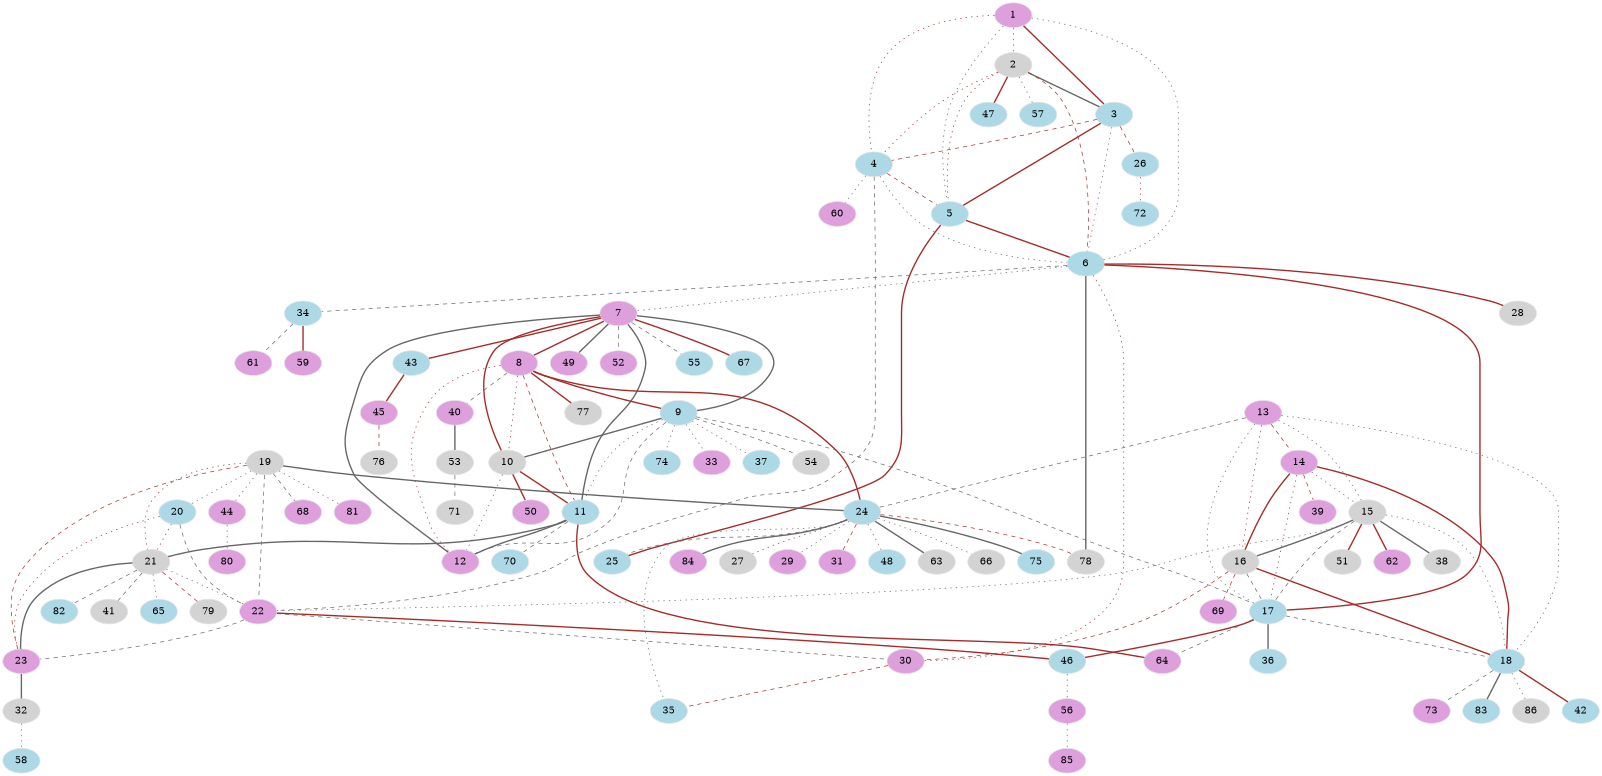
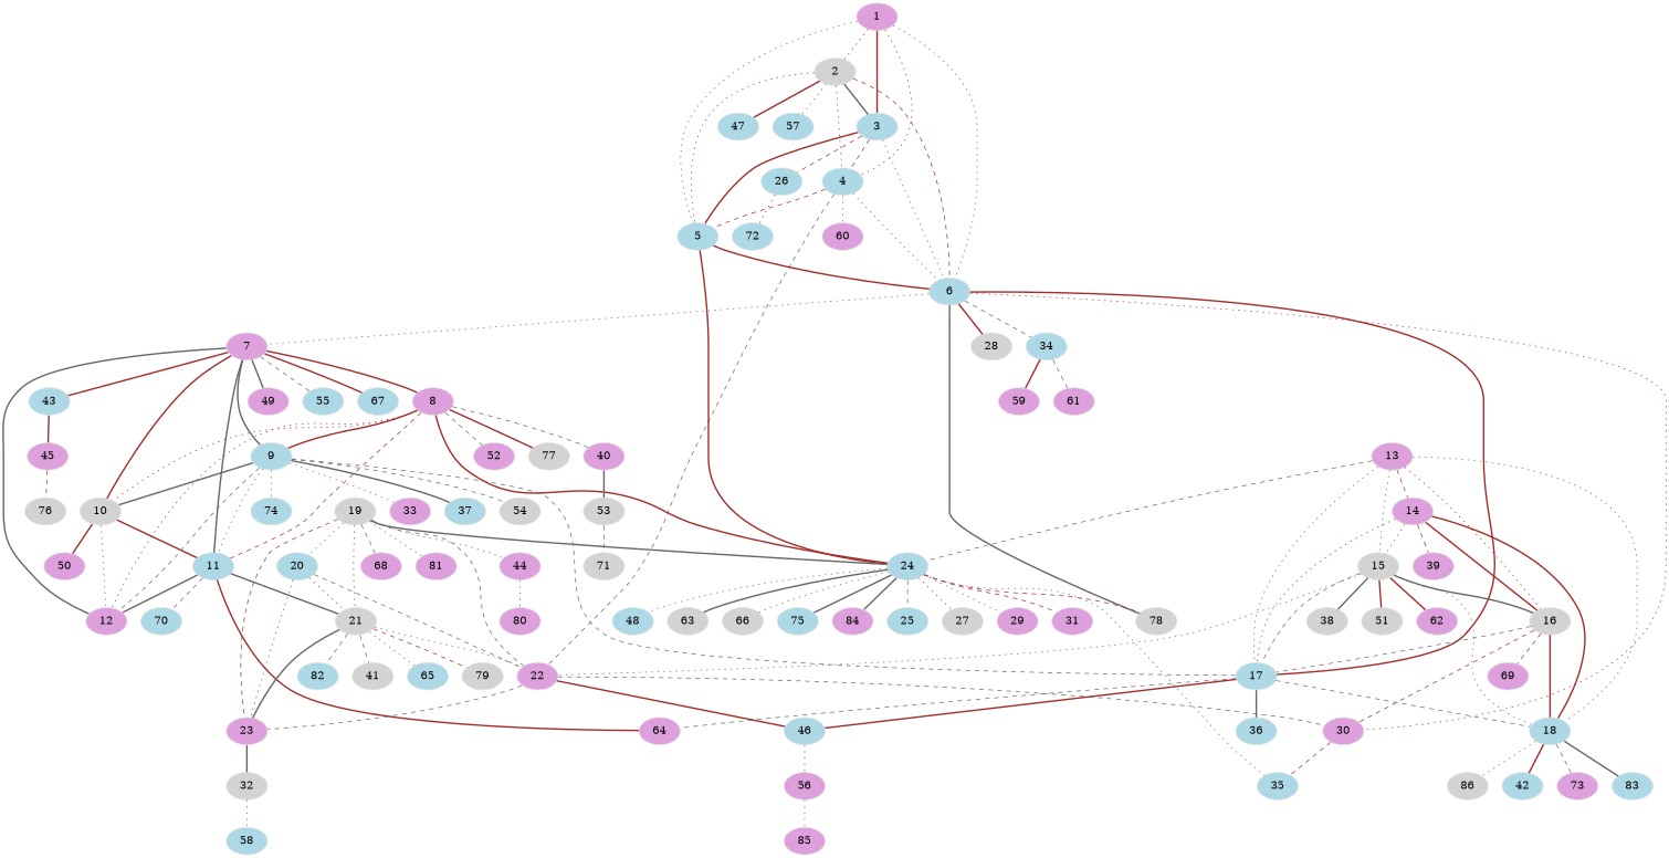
  graph {
    node [color=gray90 fillcolor=plum style=filled]
    edge [color=gray40 style=bold weight=1.0]
    2 [fillcolor=lightgrey]
    1
    3 [fillcolor=lightblue]
    4 [fillcolor=lightblue]
    5 [fillcolor=lightblue]
    6 [fillcolor=lightblue]
    47 [fillcolor=lightblue]
    57 [fillcolor=lightblue]
    26 [fillcolor=lightblue]
    22
    60
    24 [fillcolor=lightblue]
    7
    17 [fillcolor=lightblue]
    28 [fillcolor=lightgrey]
    30
    34 [fillcolor=lightblue]
    78 [fillcolor=lightgrey]
    46 [fillcolor=lightblue]
    23
    72 [fillcolor=lightblue]
    25 [fillcolor=lightblue]
    27 [fillcolor=lightgrey]
    29
    31
    35 [fillcolor=lightblue]
    48 [fillcolor=lightblue]
    63 [fillcolor=lightgrey]
    66 [fillcolor=lightgrey]
    75 [fillcolor=lightblue]
    84
    8
    9 [fillcolor=lightblue]
    10 [fillcolor=lightgrey]
    11 [fillcolor=lightblue]
    12
    43 [fillcolor=lightblue]
    49
    52
    55 [fillcolor=lightblue]
    67 [fillcolor=lightblue]
    64
    18 [fillcolor=lightblue]
    36 [fillcolor=lightblue]
    59
    61
    40
    77 [fillcolor=lightgrey]
    33
    37 [fillcolor=lightblue]
    54 [fillcolor=lightgrey]
    74 [fillcolor=lightblue]
    50
    21 [fillcolor=lightgrey]
    70 [fillcolor=lightblue]
    45
    53 [fillcolor=lightgrey]
    41 [fillcolor=lightgrey]
    65 [fillcolor=lightblue]
    79 [fillcolor=lightgrey]
    82 [fillcolor=lightblue]
    13
    14
    15 [fillcolor=lightgrey]
    16 [fillcolor=lightgrey]
    39
    38 [fillcolor=lightgrey]
    51 [fillcolor=lightgrey]
    62
    69
    42 [fillcolor=lightblue]
    73
    83 [fillcolor=lightblue]
    86 [fillcolor=lightgrey]
    56
    19 [fillcolor=lightgrey]
    20 [fillcolor=lightblue]
    44
    68
    81
    32 [fillcolor=lightgrey]
    80
    58 [fillcolor=lightblue]
    71 [fillcolor=lightgrey]
    76 [fillcolor=lightgrey]
    85
    2 -- 3
    2 -- 4 [color=brown style=dotted]
    2 -- 5 [color=brown style=dotted]
    2 -- 6 [color=brown style=dashed]
    2 -- 47 [color=brown]
    2 -- 57 [style=dotted]
    1 -- 2 [color=brown style=dotted]
    1 -- 3 [color=brown]
    1 -- 4 [color=brown style=dotted]
    1 -- 5 [style=dotted]
    1 -- 6 [style=dotted]
    3 -- 4 [color=brown style=dashed]
    3 -- 5 [color=brown]
    3 -- 6 [style=dotted]
    3 -- 26 [color=brown style=dashed]
    4 -- 5 [color=brown style=dashed]
    4 -- 6 [style=dotted]
    4 -- 22 [style=dashed]
    4 -- 60 [style=dotted]
    5 -- 6 [color=brown]
-   5 -- 25 [color=brown]
+   5 -- 24 [color=brown]
    6 -- 7 [style=dotted]
    6 -- 17 [color=brown]
    6 -- 28 [color=brown]
    6 -- 30 [color=brown style=dotted]
    6 -- 34 [style=dashed]
    6 -- 78
    26 -- 72 [color=brown style=dotted]
    22 -- 30 [style=dashed]
    22 -- 46 [color=brown]
    22 -- 23 [style=dashed weight=2.0]
    24 -- 78 [color=brown style=dashed]
    24 -- 25 [style=dashed]
    24 -- 27 [color=brown style=dotted]
    24 -- 29 [style=dotted weight=4.0]
    24 -- 31 [color=brown style=dashed]
    24 -- 35 [style=dotted]
    24 -- 48 [style=dotted]
    24 -- 63
    24 -- 66 [style=dotted]
    24 -- 75
    24 -- 84
    7 -- 8 [color=brown]
    7 -- 9
    7 -- 10 [color=brown]
    7 -- 11
    7 -- 12
    7 -- 43 [color=brown]
    7 -- 49
-   7 -- 52 [style=dashed]
+   8 -- 52 [style=dashed]
    7 -- 55 [style=dashed]
    7 -- 67 [color=brown]
    17 -- 46 [color=brown]
    17 -- 64 [style=dashed]
    17 -- 18 [style=dashed]
    17 -- 36
    30 -- 35 [color=brown style=dashed]
    34 -- 59 [color=brown]
    34 -- 61 [style=dashed]
    46 -- 56 [color=brown style=dotted]
    23 -- 32
    8 -- 24 [color=brown]
    8 -- 9 [color=brown]
    8 -- 10 [color=brown style=dotted]
    8 -- 11 [color=brown style=dashed]
    8 -- 12 [color=brown style=dotted]
    8 -- 40 [style=dashed]
    8 -- 77 [color=brown]
    9 -- 17 [style=dashed]
    9 -- 10
    9 -- 11 [style=dotted]
    9 -- 12 [style=dashed]
    9 -- 33 [style=dotted]
-   9 -- 37 [style=dotted]
+   9 -- 37
    9 -- 54 [style=dashed]
    9 -- 74 [style=dotted]
    10 -- 11 [color=brown]
    10 -- 12 [style=dotted]
    10 -- 50 [color=brown]
    11 -- 12
    11 -- 64 [color=brown]
    11 -- 21
    11 -- 70 [style=dashed]
    43 -- 45 [color=brown]
    18 -- 42 [color=brown]
    18 -- 73 [style=dashed]
    18 -- 83
    18 -- 86 [style=dotted]
    40 -- 53
    21 -- 22 [style=dotted weight=2.0]
    21 -- 23
    21 -- 41 [style=dashed]
    21 -- 65 [style=dotted]
    21 -- 79 [color=brown style=dashed]
    21 -- 82 [style=dashed]
    45 -- 76 [color=brown style=dashed]
    53 -- 71 [style=dashed]
    13 -- 24 [style=dashed]
    13 -- 17 [style=dotted]
    13 -- 18 [style=dotted]
    13 -- 14 [color=brown style=dashed]
    13 -- 15 [style=dotted]
    13 -- 16 [color=brown style=dotted]
    14 -- 17 [color=brown style=dotted]
    14 -- 18 [color=brown]
    14 -- 15 [style=dotted]
    14 -- 16 [color=brown]
    14 -- 39 [color=brown style=dashed]
    15 -- 22 [style=dotted]
    15 -- 17 [style=dashed]
    15 -- 18 [style=dotted]
    15 -- 16
    15 -- 38
    15 -- 51 [color=brown]
    15 -- 62 [color=brown]
    16 -- 17 [style=dashed]
    16 -- 30 [color=brown style=dashed]
    16 -- 18 [color=brown]
    16 -- 69 [color=brown style=dashed]
    56 -- 85 [style=dotted]
    19 -- 22 [style=dashed weight=2.0]
    19 -- 24
    19 -- 23 [color=brown style=dashed]
    19 -- 21 [color=brown style=dotted]
    19 -- 20 [style=dotted]
    19 -- 44 [style=dotted]
    19 -- 68 [style=dashed]
    19 -- 81 [style=dotted]
    20 -- 22 [style=dashed weight=7.0]
    20 -- 23 [color=brown style=dotted]
    20 -- 21 [color=brown style=dotted]
    44 -- 80 [color=brown style=dotted]
    32 -- 58 [style=dotted]
  }
